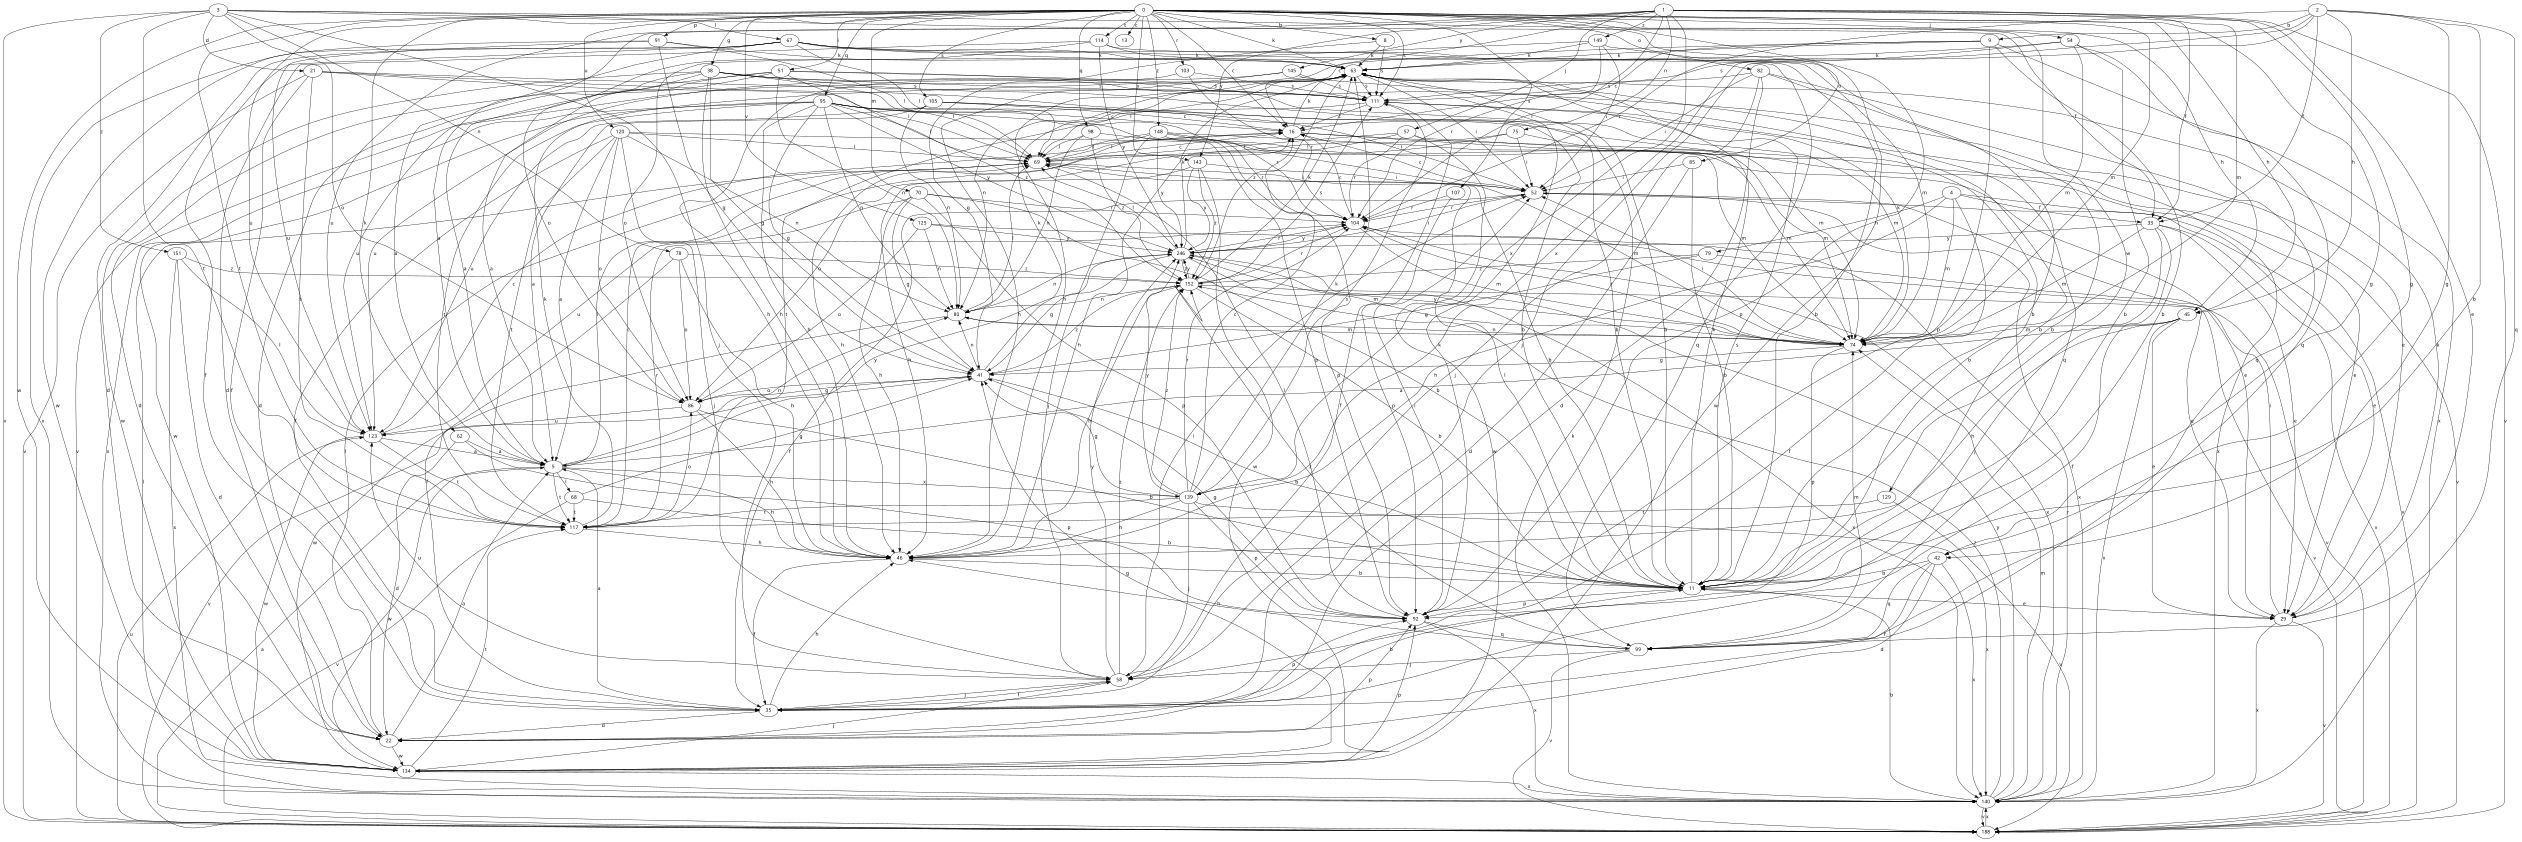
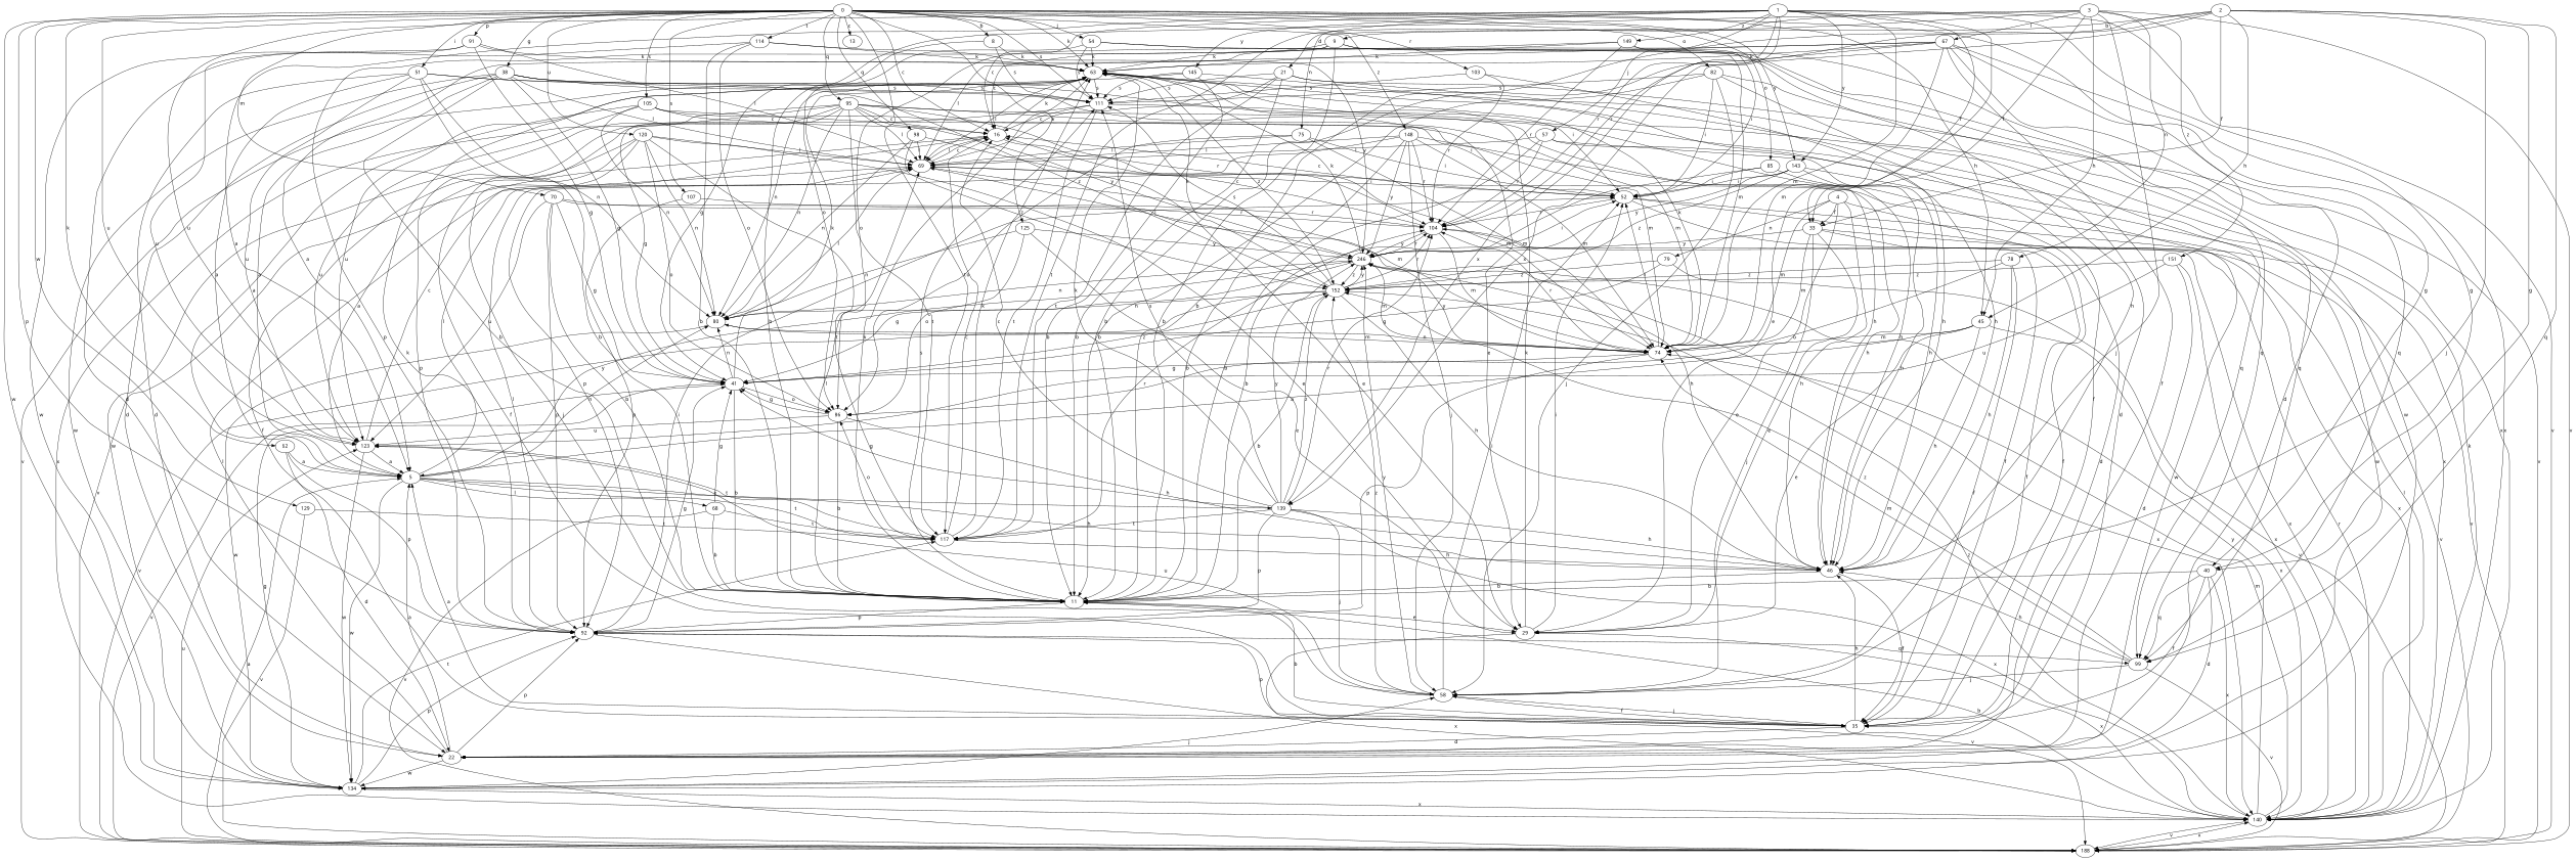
  strict digraph {
    fontname="Noto Sans"
    node [fontname="Noto Sans"]
    edge [fontname="Noto Sans"]
    0
    8
    13
    16
    38
-   40 [label=42]
+   40
    45
    51
    54
    62
    63
    70
    74
    82
    85
    91
    92
    95
    98
    103
    105
    107
    111
    114
    117
    120
    123
    125
    129
    134
    143
    148
    41
    n34 [label=188]
    69
    5
    29
    11
    46
    22
    99
    35
    140
    80
    152
    52
    104
    n48 [label=246]
    58
    86
    1
    33
    57
    75
    139
    145
    149
    68
    2
    9
    3
    21
    67
    78
    151
    4
    79
    0 -> 8 [label=b]
    0 -> 13 [label=c]
    0 -> 16 [label=c]
    0 -> 38 [label=g]
    0 -> 40 [label=g]
    0 -> 45 [label=h]
    0 -> 51 [label=i]
    0 -> 54 [label=j]
    0 -> 62 [label=k]
    0 -> 63 [label=k]
    0 -> 70 [label=m]
-   0 -> 74 [label=m]
    0 -> 82 [label=o]
    0 -> 85 [label=o]
    0 -> 91 [label=p]
    0 -> 92 [label=p]
    0 -> 95 [label=q]
    0 -> 98 [label=q]
    0 -> 103 [label=r]
    0 -> 105 [label=s]
    0 -> 107 [label=s]
    0 -> 111 [label=s]
    0 -> 114 [label=t]
    0 -> 117 [label=t]
    0 -> 120 [label=u]
    0 -> 123 [label=u]
    0 -> 125 [label=v]
    0 -> 129 [label=w]
    0 -> 134 [label=w]
    0 -> 143 [label=y]
    0 -> 148 [label=z]
    8 -> 63 [label=k]
    8 -> 111 [label=s]
    8 -> 41 [label=g]
    16 -> 63 [label=k]
    16 -> 74 [label=m]
    16 -> n34 [label=v]
    16 -> 69 [label=l]
    38 -> 111 [label=s]
    38 -> 134 [label=w]
    38 -> 41 [label=g]
    38 -> 69 [label=l]
    38 -> 5 [label=a]
    38 -> 29 [label=e]
    38 -> 11 [label=b]
    38 -> 46 [label=h]
    38 -> 22 [label=d]
    40 -> 11 [label=b]
    40 -> 22 [label=d]
    40 -> 99 [label=q]
    40 -> 35 [label=f]
    40 -> 140 [label=x]
    45 -> 74 [label=m]
    45 -> 5 [label=a]
    45 -> 29 [label=e]
    45 -> 46 [label=h]
    45 -> 140 [label=x]
    51 -> 111 [label=s]
    51 -> 123 [label=u]
    51 -> 5 [label=a]
    51 -> 11 [label=b]
    51 -> 22 [label=d]
    51 -> 80 [label=n]
    51 -> 152 [label=z]
    54 -> 63 [label=k]
    54 -> 74 [label=m]
    54 -> 111 [label=s]
    54 -> 11 [label=b]
    54 -> 99 [label=q]
    62 -> 92 [label=p]
    62 -> 5 [label=a]
    62 -> 22 [label=d]
    63 -> 111 [label=s]
    63 -> n34 [label=v]
    63 -> 69 [label=l]
    63 -> 99 [label=q]
    63 -> 80 [label=n]
    63 -> 152 [label=z]
    63 -> 52 [label=i]
    70 -> 92 [label=p]
    70 -> 123 [label=u]
    70 -> 41 [label=g]
    70 -> 11 [label=b]
    70 -> 46 [label=h]
    70 -> 104 [label=r]
    74 -> 63 [label=k]
    74 -> 92 [label=p]
    74 -> 41 [label=g]
    74 -> 80 [label=n]
    74 -> 52 [label=i]
    74 -> 104 [label=r]
    74 -> n48 [label=y]
    82 -> 111 [label=s]
    82 -> 11 [label=b]
    82 -> 22 [label=d]
    82 -> 99 [label=q]
    82 -> 52 [label=i]
    82 -> 58 [label=j]
    85 -> 11 [label=b]
    85 -> 22 [label=d]
    85 -> 52 [label=i]
    91 -> 63 [label=k]
    91 -> 123 [label=u]
    91 -> 134 [label=w]
    91 -> 41 [label=g]
    91 -> 69 [label=l]
    92 -> 63 [label=k]
    92 -> 41 [label=g]
    92 -> 69 [label=l]
    92 -> 99 [label=q]
    92 -> 140 [label=x]
    92 -> 52 [label=i]
    95 -> 16 [label=c]
    95 -> 74 [label=m]
    95 -> 92 [label=p]
    95 -> 117 [label=t]
    95 -> 134 [label=w]
    95 -> 41 [label=g]
    95 -> 69 [label=l]
    95 -> 46 [label=h]
    95 -> 140 [label=x]
    95 -> 80 [label=n]
    95 -> 104 [label=r]
    95 -> n48 [label=y]
    98 -> 69 [label=l]
    98 -> 29 [label=e]
    98 -> 80 [label=n]
    98 -> 152 [label=z]
    103 -> 111 [label=s]
    103 -> 46 [label=h]
    103 -> 104 [label=r]
    105 -> 16 [label=c]
    105 -> 74 [label=m]
    105 -> 123 [label=u]
    105 -> 5 [label=a]
    105 -> 80 [label=n]
    105 -> 52 [label=i]
    107 -> 92 [label=p]
    107 -> 104 [label=r]
    111 -> 16 [label=c]
    111 -> 117 [label=t]
    111 -> 35 [label=f]
    111 -> 140 [label=x]
    114 -> 63 [label=k]
    114 -> 11 [label=b]
    114 -> 22 [label=d]
    114 -> n48 [label=y]
    114 -> 86 [label=o]
    117 -> 16 [label=c]
    117 -> 63 [label=k]
    117 -> 46 [label=h]
    117 -> 104 [label=r]
    117 -> 86 [label=o]
    120 -> 117 [label=t]
    120 -> 69 [label=l]
    120 -> 5 [label=a]
    120 -> 29 [label=e]
    120 -> 35 [label=f]
    120 -> 80 [label=n]
    120 -> 58 [label=j]
    120 -> 86 [label=o]
    123 -> 16 [label=c]
    123 -> 117 [label=t]
    123 -> 134 [label=w]
    123 -> 5 [label=a]
    125 -> 29 [label=e]
    125 -> 80 [label=n]
    125 -> n48 [label=y]
    125 -> 86 [label=o]
    129 -> 117 [label=t]
    129 -> n34 [label=v]
    134 -> 92 [label=p]
    134 -> 117 [label=t]
    134 -> 41 [label=g]
    134 -> 140 [label=x]
    134 -> 58 [label=j]
    143 -> 134 [label=w]
    143 -> 46 [label=h]
    143 -> 152 [label=z]
    143 -> 52 [label=i]
    143 -> n48 [label=y]
    148 -> 74 [label=m]
    148 -> 92 [label=p]
    148 -> 69 [label=l]
    148 -> 11 [label=b]
    148 -> 46 [label=h]
    148 -> 104 [label=r]
    148 -> n48 [label=y]
    148 -> 58 [label=j]
    41 -> 63 [label=k]
    41 -> n34 [label=v]
    41 -> 11 [label=b]
    41 -> 80 [label=n]
    41 -> 152 [label=z]
    41 -> 86 [label=o]
    n34 -> 123 [label=u]
    n34 -> 5 [label=a]
    n34 -> 140 [label=x]
    69 -> 16 [label=c]
    69 -> 74 [label=m]
    69 -> 52 [label=i]
    5 -> 117 [label=t]
    5 -> 134 [label=w]
    5 -> 69 [label=l]
    5 -> 46 [label=h]
    5 -> 80 [label=n]
    5 -> n48 [label=y]
    5 -> 139 [label=x]
    5 -> 68 [label=l]
    29 -> 63 [label=k]
    29 -> n34 [label=v]
    29 -> 140 [label=x]
    29 -> 52 [label=i]
    11 -> 63 [label=k]
    11 -> 92 [label=p]
    11 -> 111 [label=s]
    11 -> 69 [label=l]
    11 -> 29 [label=e]
    46 -> 11 [label=b]
    46 -> 35 [label=f]
    22 -> 92 [label=p]
    22 -> 134 [label=w]
    22 -> 69 [label=l]
    22 -> 5 [label=a]
    99 -> 74 [label=m]
    99 -> n34 [label=v]
    99 -> 46 [label=h]
    99 -> 152 [label=z]
    99 -> 58 [label=j]
    35 -> 92 [label=p]
    35 -> 5 [label=a]
    35 -> 11 [label=b]
    35 -> 46 [label=h]
    35 -> 22 [label=d]
    35 -> 58 [label=j]
    140 -> 63 [label=k]
    140 -> 74 [label=m]
    140 -> n34 [label=v]
    140 -> 69 [label=l]
    140 -> 11 [label=b]
    140 -> 152 [label=z]
    140 -> 104 [label=r]
    140 -> n48 [label=y]
    80 -> 74 [label=m]
    80 -> 134 [label=w]
    80 -> 69 [label=l]
    152 -> 63 [label=k]
    152 -> 111 [label=s]
    152 -> n34 [label=v]
    152 -> 11 [label=b]
    152 -> 46 [label=h]
    152 -> 80 [label=n]
    152 -> 104 [label=r]
    152 -> n48 [label=y]
    52 -> 16 [label=c]
    52 -> n34 [label=v]
    52 -> 35 [label=f]
    52 -> 140 [label=x]
    52 -> 104 [label=r]
    104 -> 16 [label=c]
    104 -> 74 [label=m]
    104 -> 140 [label=x]
    104 -> n48 [label=y]
    n48 -> 63 [label=k]
    n48 -> 74 [label=m]
    n48 -> 41 [label=g]
    n48 -> 69 [label=l]
    n48 -> 140 [label=x]
    n48 -> 80 [label=n]
    n48 -> 152 [label=z]
    n48 -> 52 [label=i]
    n48 -> 104 [label=r]
    58 -> 123 [label=u]
    58 -> 35 [label=f]
    58 -> 152 [label=z]
    58 -> 52 [label=i]
    58 -> n48 [label=y]
    86 -> 123 [label=u]
    86 -> 41 [label=g]
    86 -> 11 [label=b]
    86 -> 46 [label=h]
    1 -> 16 [label=c]
    1 -> 40 [label=g]
    1 -> 74 [label=m]
    1 -> 123 [label=u]
    1 -> 143 [label=y]
    1 -> n34 [label=v]
    1 -> 5 [label=a]
    1 -> 29 [label=e]
    1 -> 104 [label=r]
    1 -> 33 [label=f]
    1 -> 57 [label=j]
    1 -> 75 [label=n]
    1 -> 139 [label=x]
    1 -> 145 [label=y]
    1 -> 149 [label=z]
    33 -> 74 [label=m]
    33 -> n34 [label=v]
    33 -> 29 [label=e]
    33 -> 35 [label=f]
    33 -> n48 [label=y]
    33 -> 58 [label=j]
    57 -> 134 [label=w]
    57 -> 69 [label=l]
    57 -> 11 [label=b]
    57 -> 46 [label=h]
    57 -> 104 [label=r]
    75 -> 74 [label=m]
    75 -> 69 [label=l]
    75 -> 52 [label=i]
    75 -> 86 [label=o]
    139 -> 16 [label=c]
    139 -> 63 [label=k]
    139 -> 92 [label=p]
    139 -> 111 [label=s]
    139 -> 117 [label=t]
    139 -> 41 [label=g]
    139 -> 46 [label=h]
    139 -> 140 [label=x]
    139 -> 152 [label=z]
    139 -> 104 [label=r]
    139 -> n48 [label=y]
    139 -> 58 [label=j]
    145 -> 111 [label=s]
    145 -> 123 [label=u]
    145 -> 11 [label=b]
    145 -> 46 [label=h]
    149 -> 63 [label=k]
    149 -> 134 [label=w]
    149 -> 52 [label=i]
    149 -> 104 [label=r]
    149 -> 86 [label=o]
    68 -> 117 [label=t]
    68 -> 41 [label=g]
    68 -> n34 [label=v]
    68 -> 11 [label=b]
    2 -> 40 [label=g]
    2 -> 45 [label=h]
    2 -> 11 [label=b]
    2 -> 99 [label=q]
    2 -> 104 [label=r]
    2 -> 58 [label=j]
    2 -> 33 [label=f]
    2 -> 139 [label=x]
    2 -> 9 [label=b]
    9 -> 16 [label=c]
    9 -> 63 [label=k]
    9 -> 92 [label=p]
    9 -> 11 [label=b]
    9 -> 46 [label=h]
    9 -> 140 [label=x]
    3 -> 45 [label=h]
    3 -> 117 [label=t]
    3 -> n34 [label=v]
    3 -> 58 [label=j]
    3 -> 86 [label=o]
    3 -> 33 [label=f]
    3 -> 21 [label=d]
    3 -> 67 [label=l]
    3 -> 78 [label=n]
    3 -> 151 [label=z]
    21 -> 111 [label=s]
    21 -> 117 [label=t]
    21 -> n34 [label=v]
    21 -> 69 [label=l]
    21 -> 11 [label=b]
    21 -> 35 [label=f]
    67 -> 63 [label=k]
    67 -> 74 [label=m]
    67 -> 69 [label=l]
    67 -> 5 [label=a]
    67 -> 11 [label=b]
    67 -> 22 [label=d]
    67 -> 99 [label=q]
    67 -> 35 [label=f]
    67 -> 140 [label=x]
    78 -> 46 [label=h]
    78 -> 35 [label=f]
    78 -> 152 [label=z]
    78 -> 86 [label=o]
-   151 -> 123 [label=l]
+   151 -> 123 [label=u]
    151 -> 22 [label=d]
    151 -> 140 [label=x]
    151 -> 152 [label=z]
    4 -> 74 [label=m]
    4 -> 29 [label=e]
    4 -> 46 [label=h]
    4 -> 35 [label=f]
    4 -> 33 [label=f]
    4 -> 79 [label=n]
    79 -> 41 [label=g]
    79 -> n34 [label=v]
    79 -> 152 [label=z]
  }
